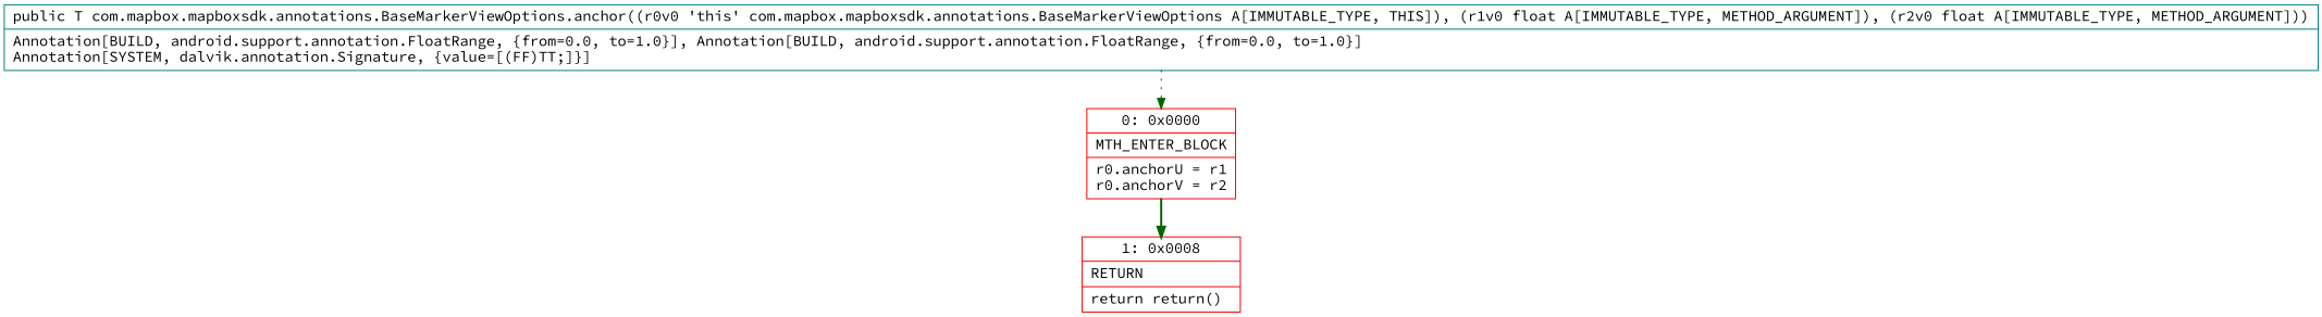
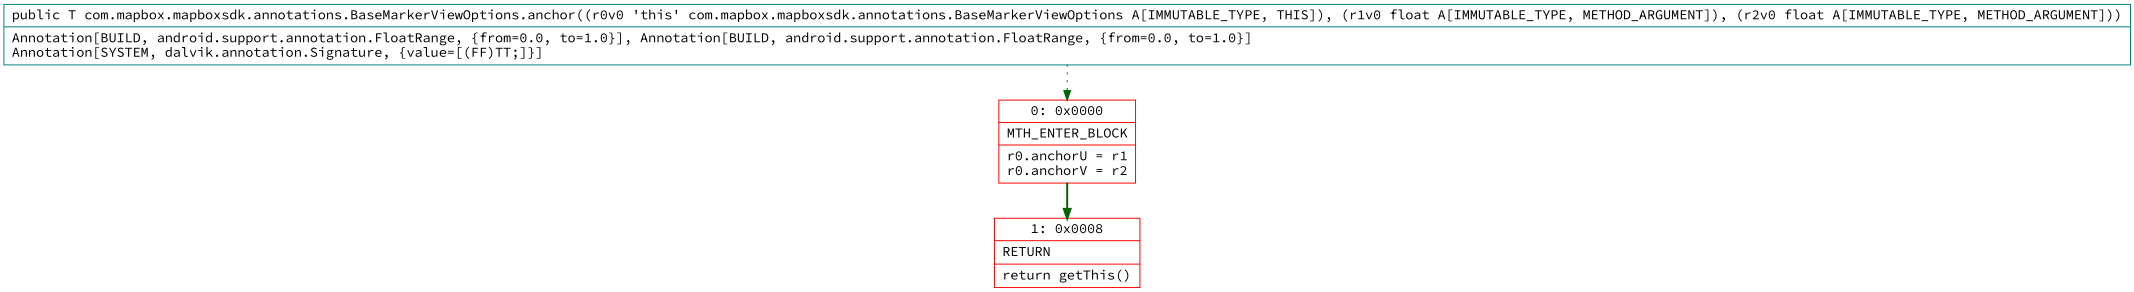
  digraph {
    fontname="Source Code Pro"
    node [shape=record color=red fontname="Source Code Pro"]
    edge [color=darkgreen fontname="Source Code Pro"]
    n1 [label="{0\:\ 0x0000|MTH_ENTER_BLOCK\l|r0.anchorU = r1\lr0.anchorV = r2\l}"]
-   n2 [label="{1\:\ 0x0008|RETURN\l|return return()\l}"]
+   n2 [label="{1\:\ 0x0008|RETURN\l|return getThis()\l}"]
    n3 [label="{public T com.mapbox.mapboxsdk.annotations.BaseMarkerViewOptions.anchor((r0v0 'this' com.mapbox.mapboxsdk.annotations.BaseMarkerViewOptions A[IMMUTABLE_TYPE, THIS]), (r1v0 float A[IMMUTABLE_TYPE, METHOD_ARGUMENT]), (r2v0 float A[IMMUTABLE_TYPE, METHOD_ARGUMENT]))  | Annotation[BUILD, android.support.annotation.FloatRange, \{from=0.0, to=1.0\}], Annotation[BUILD, android.support.annotation.FloatRange, \{from=0.0, to=1.0\}]\lAnnotation[SYSTEM, dalvik.annotation.Signature, \{value=[(FF)TT;]\}]\l}" color=teal]
    n1 -> n2 [style=bold]
    n3 -> n1 [style=dotted]
  }
